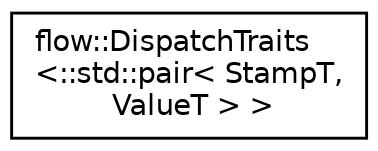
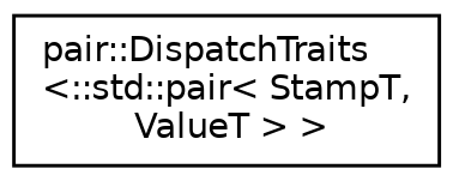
  digraph {
    rankdir=LR
-   n1 [color=black fillcolor=white fontname=Helvetica fontsize=10 height=0.2 label="flow::DispatchTraits\l\<::std::pair\< StampT,\l ValueT \> \>" shape=record style=filled width=0.4]
+   n1 [color=black fillcolor=white fontname=Helvetica fontsize=10 height=0.2 label="pair::DispatchTraits\l\<::std::pair\< StampT,\l ValueT \> \>" shape=record style=filled width=0.4]
  }
